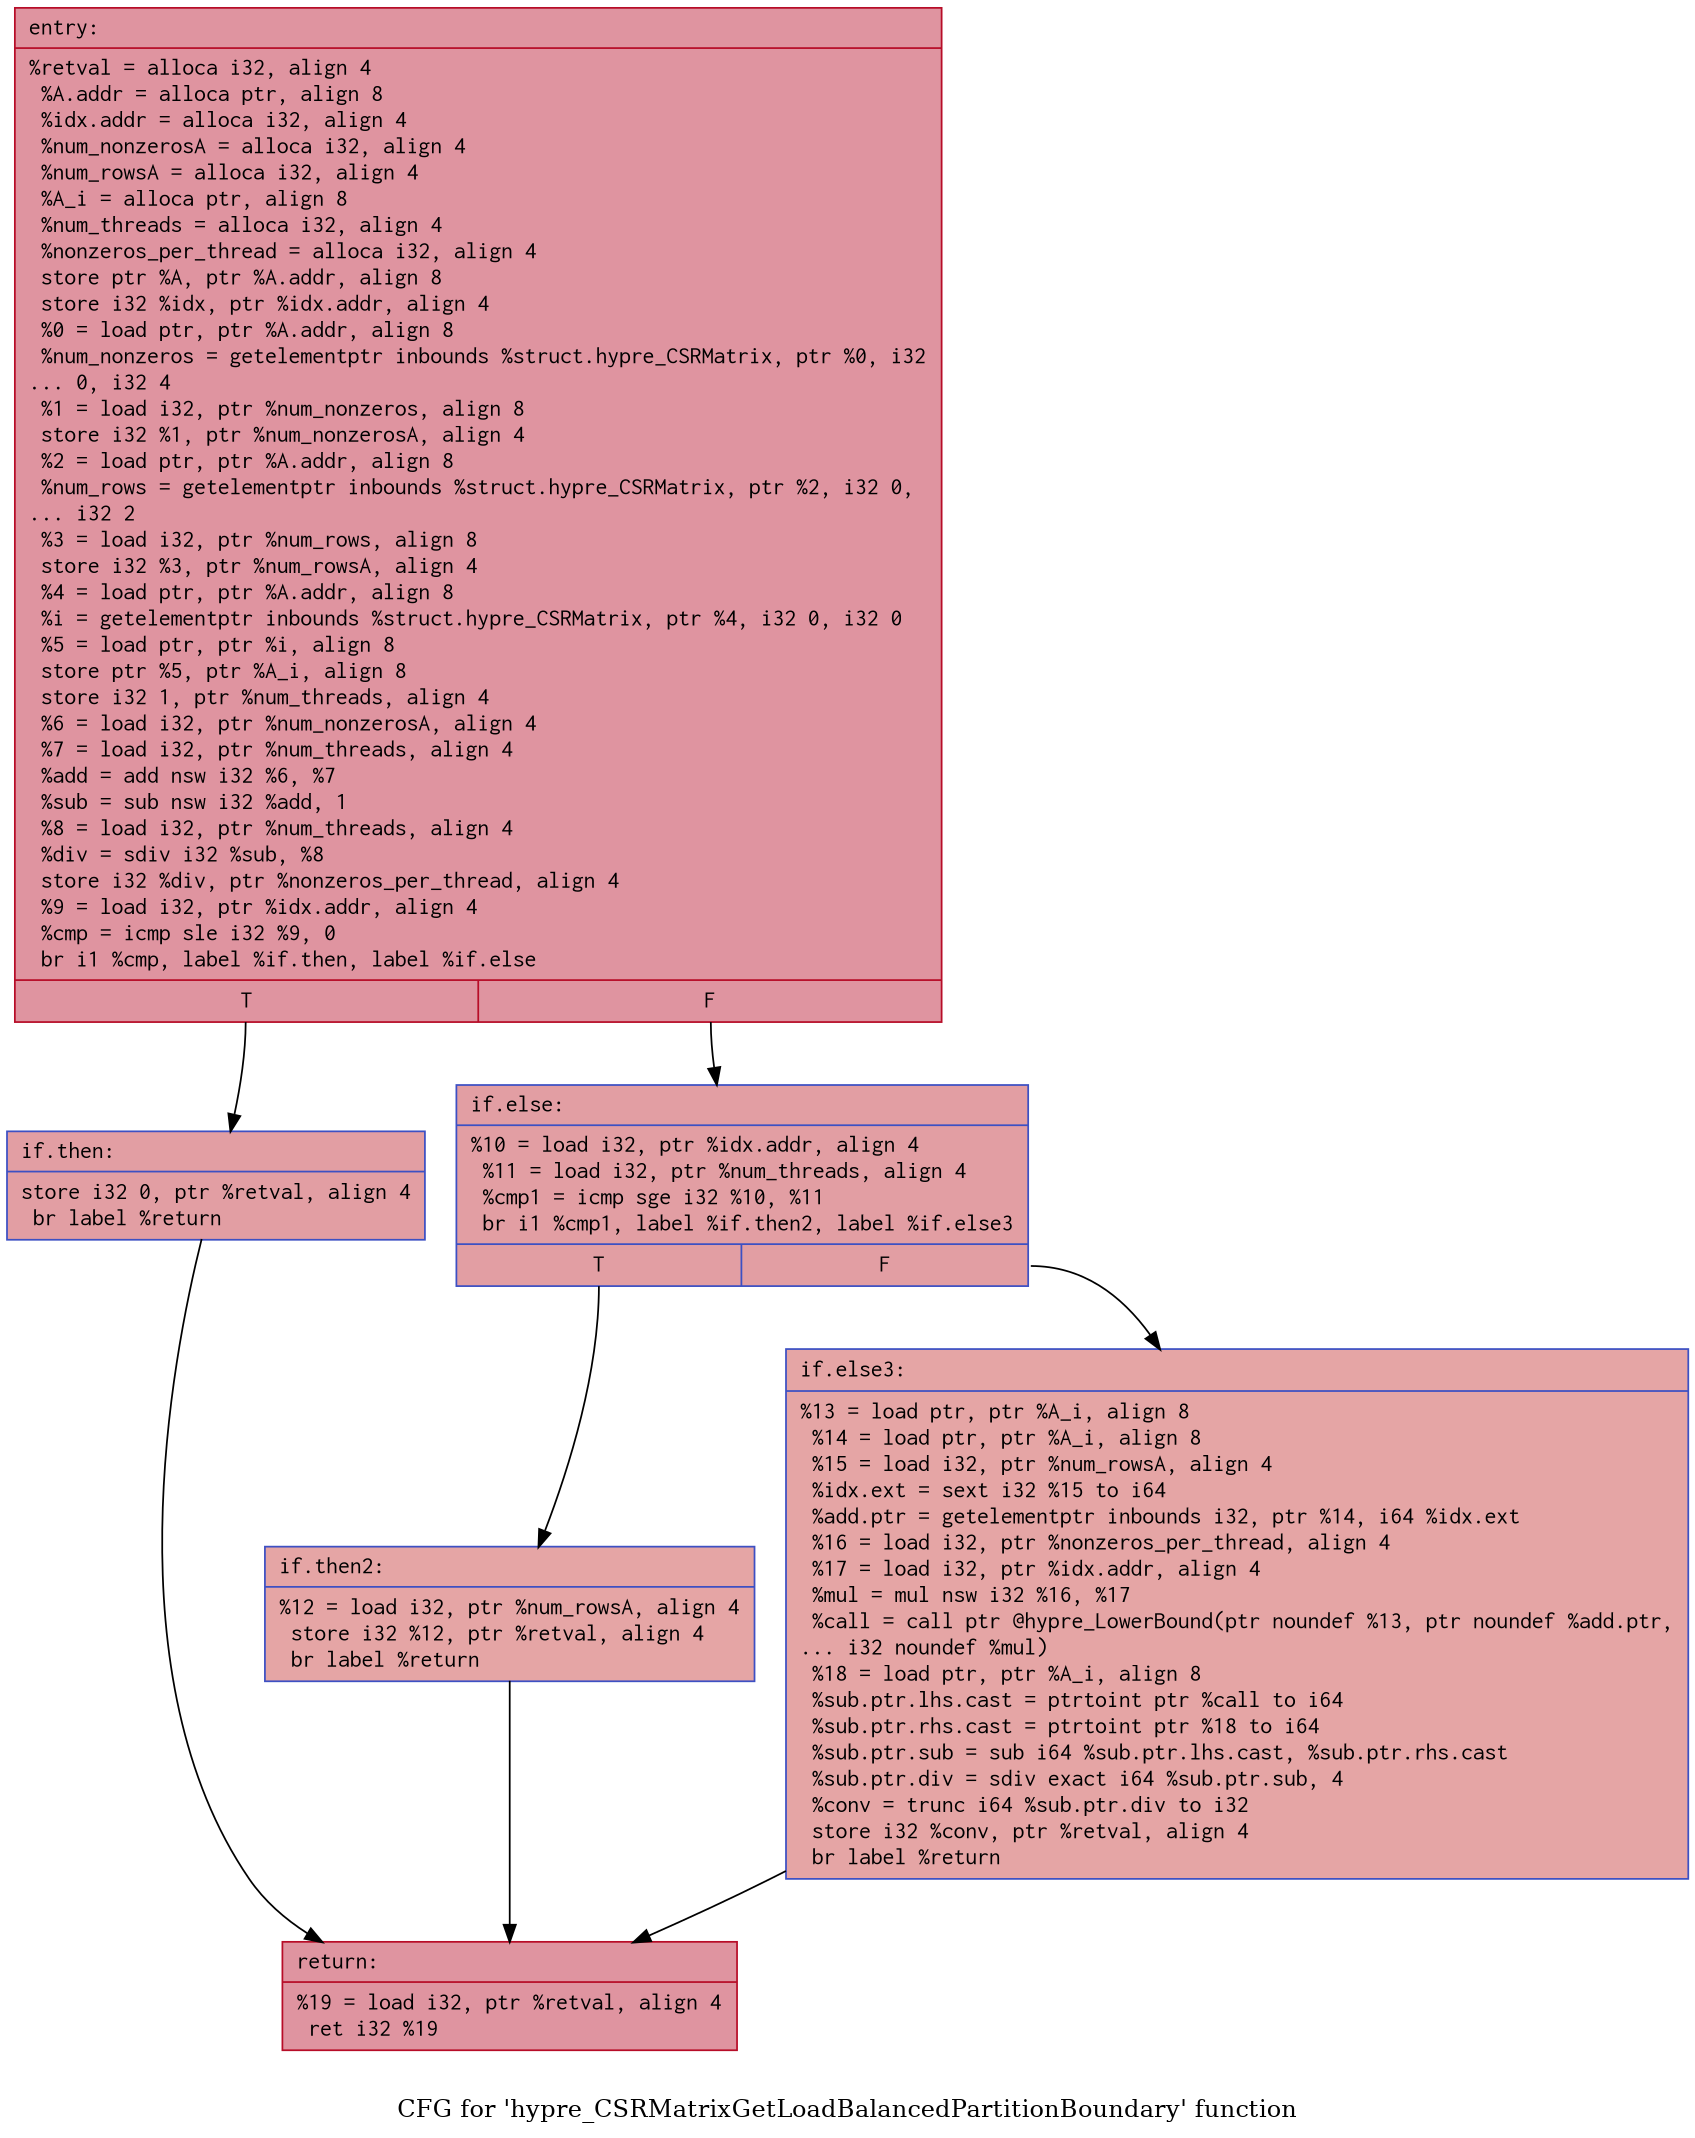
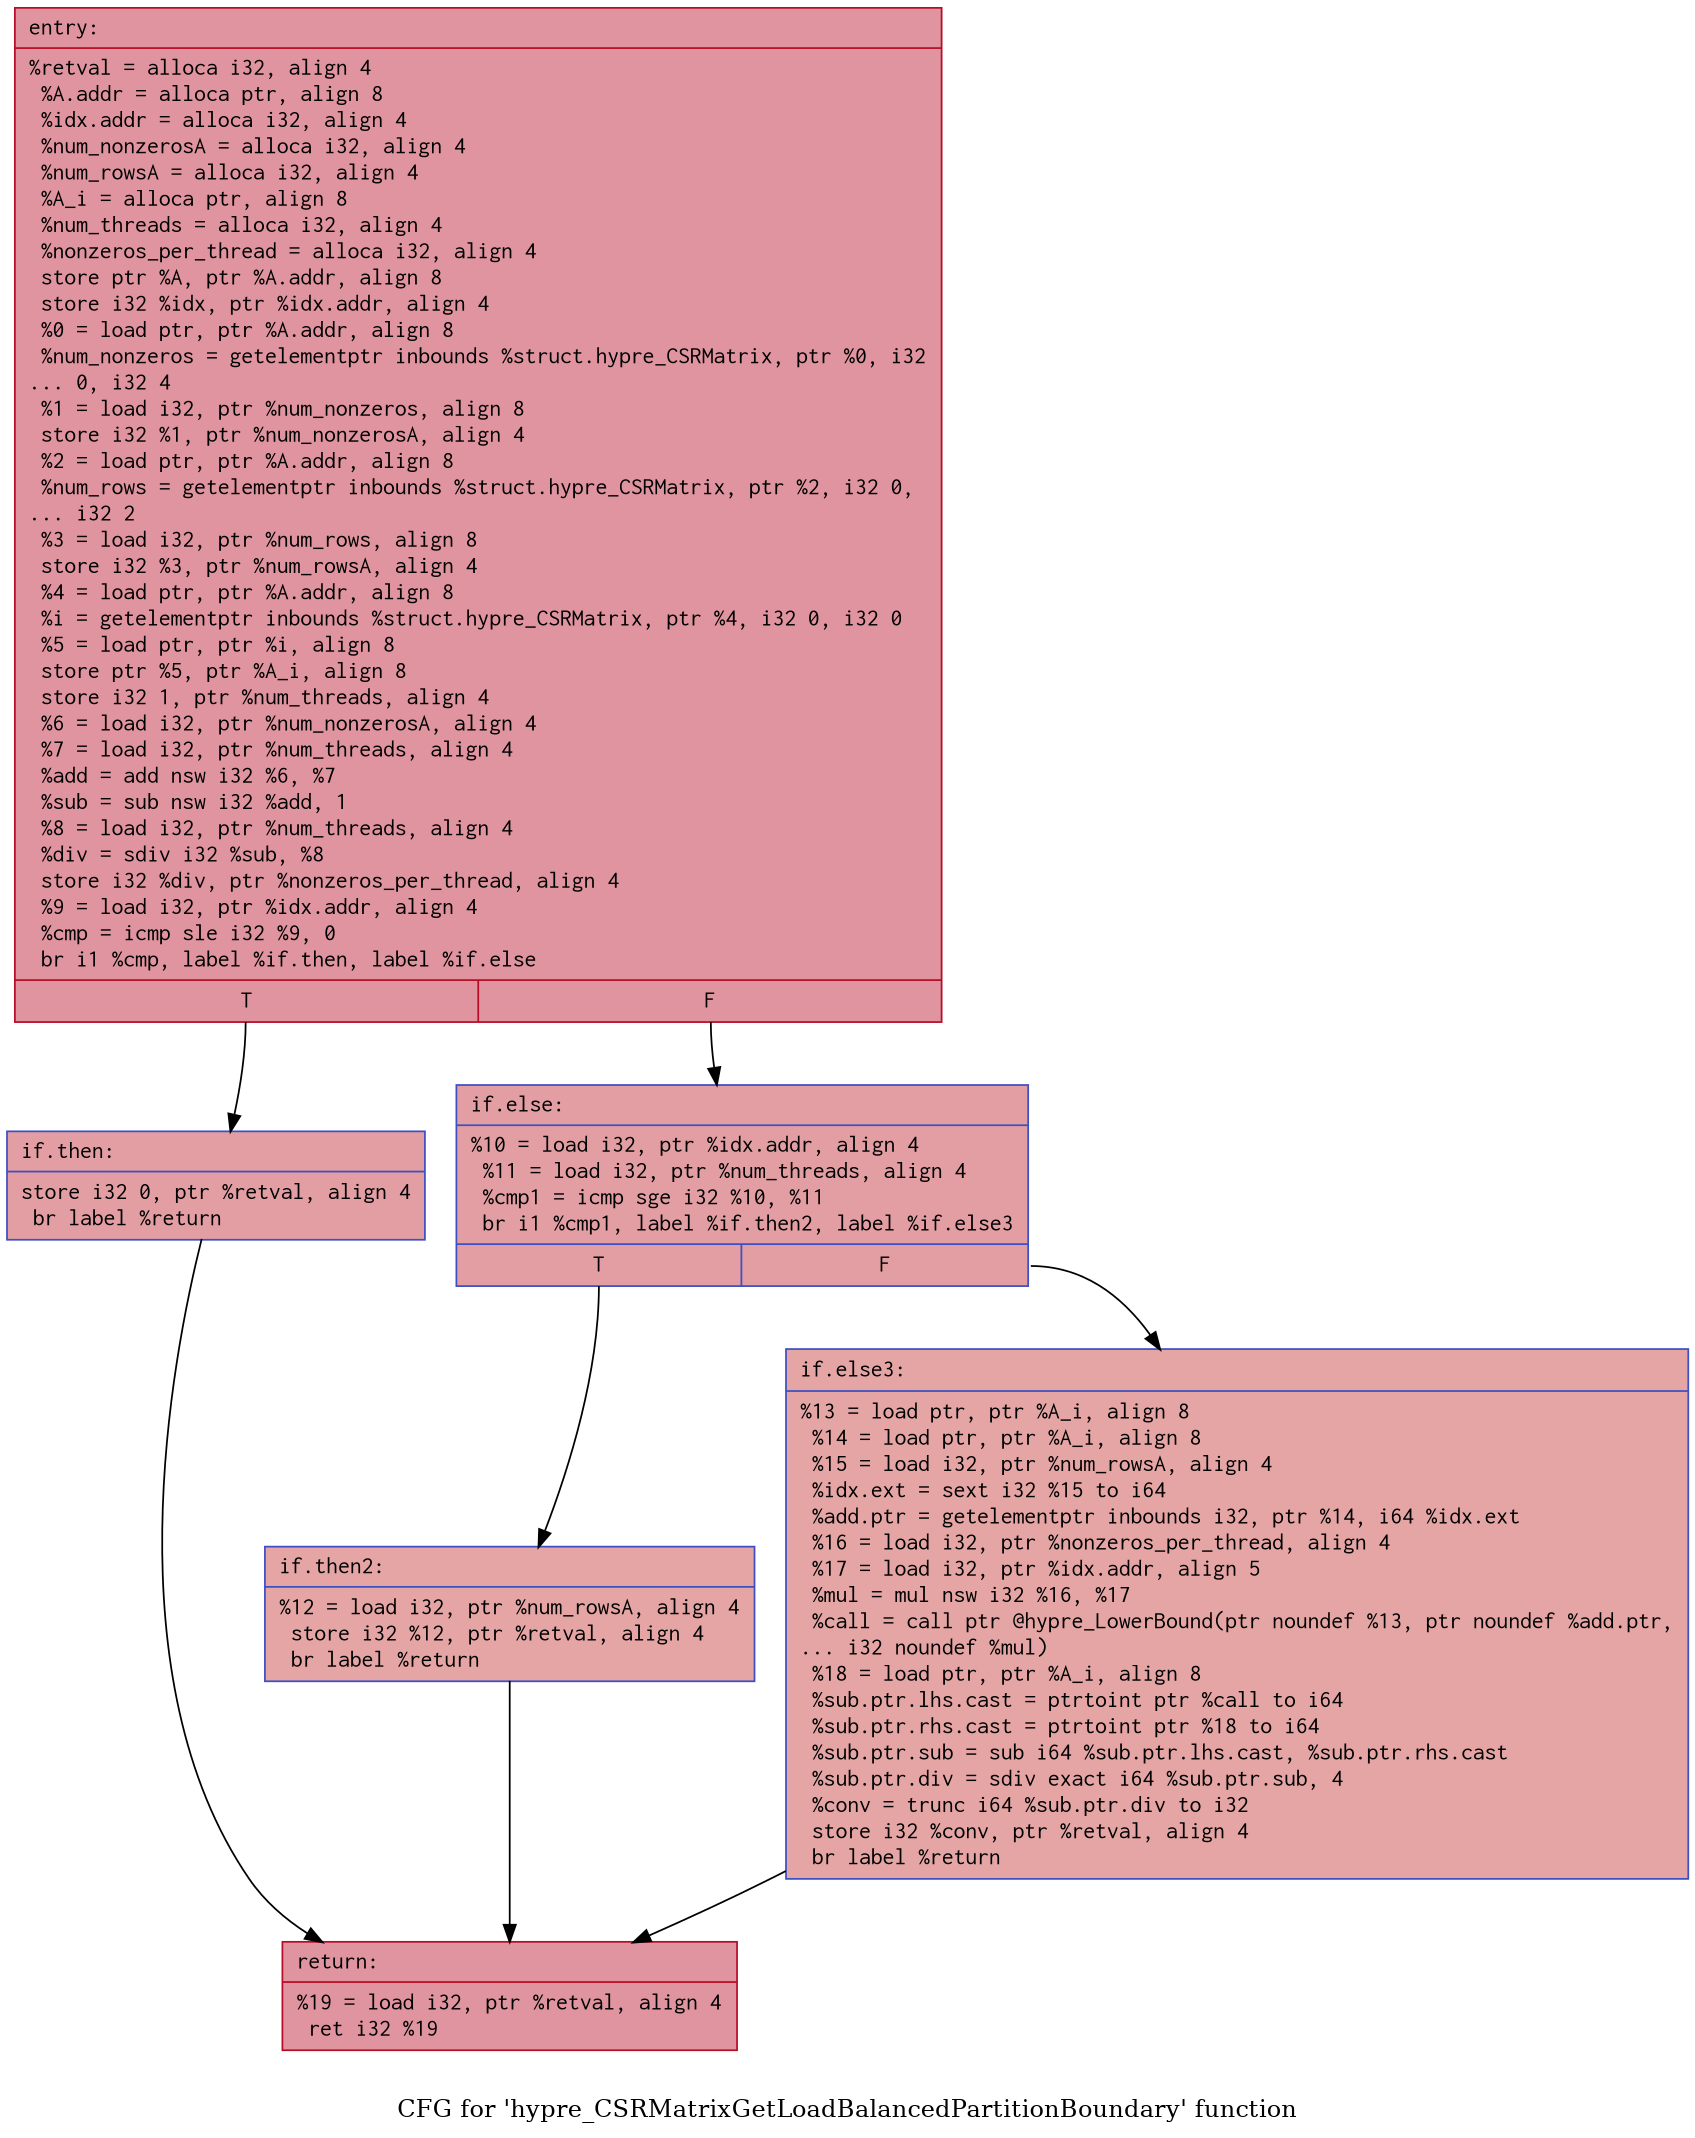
  digraph {
    label="CFG for 'hypre_CSRMatrixGetLoadBalancedPartitionBoundary' function"
    node [color="#3d50c3ff" fillcolor="#b70d2870" fontname=Courier shape=record style=filled]
    n1 [color="#b70d28ff" label="{entry:\l|  %retval = alloca i32, align 4\l  %A.addr = alloca ptr, align 8\l  %idx.addr = alloca i32, align 4\l  %num_nonzerosA = alloca i32, align 4\l  %num_rowsA = alloca i32, align 4\l  %A_i = alloca ptr, align 8\l  %num_threads = alloca i32, align 4\l  %nonzeros_per_thread = alloca i32, align 4\l  store ptr %A, ptr %A.addr, align 8\l  store i32 %idx, ptr %idx.addr, align 4\l  %0 = load ptr, ptr %A.addr, align 8\l  %num_nonzeros = getelementptr inbounds %struct.hypre_CSRMatrix, ptr %0, i32\l... 0, i32 4\l  %1 = load i32, ptr %num_nonzeros, align 8\l  store i32 %1, ptr %num_nonzerosA, align 4\l  %2 = load ptr, ptr %A.addr, align 8\l  %num_rows = getelementptr inbounds %struct.hypre_CSRMatrix, ptr %2, i32 0,\l... i32 2\l  %3 = load i32, ptr %num_rows, align 8\l  store i32 %3, ptr %num_rowsA, align 4\l  %4 = load ptr, ptr %A.addr, align 8\l  %i = getelementptr inbounds %struct.hypre_CSRMatrix, ptr %4, i32 0, i32 0\l  %5 = load ptr, ptr %i, align 8\l  store ptr %5, ptr %A_i, align 8\l  store i32 1, ptr %num_threads, align 4\l  %6 = load i32, ptr %num_nonzerosA, align 4\l  %7 = load i32, ptr %num_threads, align 4\l  %add = add nsw i32 %6, %7\l  %sub = sub nsw i32 %add, 1\l  %8 = load i32, ptr %num_threads, align 4\l  %div = sdiv i32 %sub, %8\l  store i32 %div, ptr %nonzeros_per_thread, align 4\l  %9 = load i32, ptr %idx.addr, align 4\l  %cmp = icmp sle i32 %9, 0\l  br i1 %cmp, label %if.then, label %if.else\l|{<s0>T|<s1>F}}"]
    n2 [fillcolor="#be242e70" label="{if.then:\l|  store i32 0, ptr %retval, align 4\l  br label %return\l}"]
    n3 [fillcolor="#be242e70" label="{if.else:\l|  %10 = load i32, ptr %idx.addr, align 4\l  %11 = load i32, ptr %num_threads, align 4\l  %cmp1 = icmp sge i32 %10, %11\l  br i1 %cmp1, label %if.then2, label %if.else3\l|{<s0>T|<s1>F}}"]
    n4 [color="#b70d28ff" label="{return:\l|  %19 = load i32, ptr %retval, align 4\l  ret i32 %19\l}"]
    n5 [fillcolor="#c5333470" label="{if.then2:\l|  %12 = load i32, ptr %num_rowsA, align 4\l  store i32 %12, ptr %retval, align 4\l  br label %return\l}"]
-   n6 [fillcolor="#c5333470" label="{if.else3:\l|  %13 = load ptr, ptr %A_i, align 8\l  %14 = load ptr, ptr %A_i, align 8\l  %15 = load i32, ptr %num_rowsA, align 4\l  %idx.ext = sext i32 %15 to i64\l  %add.ptr = getelementptr inbounds i32, ptr %14, i64 %idx.ext\l  %16 = load i32, ptr %nonzeros_per_thread, align 4\l  %17 = load i32, ptr %idx.addr, align 4\l  %mul = mul nsw i32 %16, %17\l  %call = call ptr @hypre_LowerBound(ptr noundef %13, ptr noundef %add.ptr,\l... i32 noundef %mul)\l  %18 = load ptr, ptr %A_i, align 8\l  %sub.ptr.lhs.cast = ptrtoint ptr %call to i64\l  %sub.ptr.rhs.cast = ptrtoint ptr %18 to i64\l  %sub.ptr.sub = sub i64 %sub.ptr.lhs.cast, %sub.ptr.rhs.cast\l  %sub.ptr.div = sdiv exact i64 %sub.ptr.sub, 4\l  %conv = trunc i64 %sub.ptr.div to i32\l  store i32 %conv, ptr %retval, align 4\l  br label %return\l}"]
+   n6 [fillcolor="#c5333470" label="{if.else3:\l|  %13 = load ptr, ptr %A_i, align 8\l  %14 = load ptr, ptr %A_i, align 8\l  %15 = load i32, ptr %num_rowsA, align 4\l  %idx.ext = sext i32 %15 to i64\l  %add.ptr = getelementptr inbounds i32, ptr %14, i64 %idx.ext\l  %16 = load i32, ptr %nonzeros_per_thread, align 4\l  %17 = load i32, ptr %idx.addr, align 5\l  %mul = mul nsw i32 %16, %17\l  %call = call ptr @hypre_LowerBound(ptr noundef %13, ptr noundef %add.ptr,\l... i32 noundef %mul)\l  %18 = load ptr, ptr %A_i, align 8\l  %sub.ptr.lhs.cast = ptrtoint ptr %call to i64\l  %sub.ptr.rhs.cast = ptrtoint ptr %18 to i64\l  %sub.ptr.sub = sub i64 %sub.ptr.lhs.cast, %sub.ptr.rhs.cast\l  %sub.ptr.div = sdiv exact i64 %sub.ptr.sub, 4\l  %conv = trunc i64 %sub.ptr.div to i32\l  store i32 %conv, ptr %retval, align 4\l  br label %return\l}"]
    n1 -> n2 [tailport=s0]
    n1 -> n3 [tailport=s1]
    n2 -> n4
    n3 -> n5 [tailport=s0]
    n3 -> n6 [tailport=s1]
    n5 -> n4
    n6 -> n4
  }
